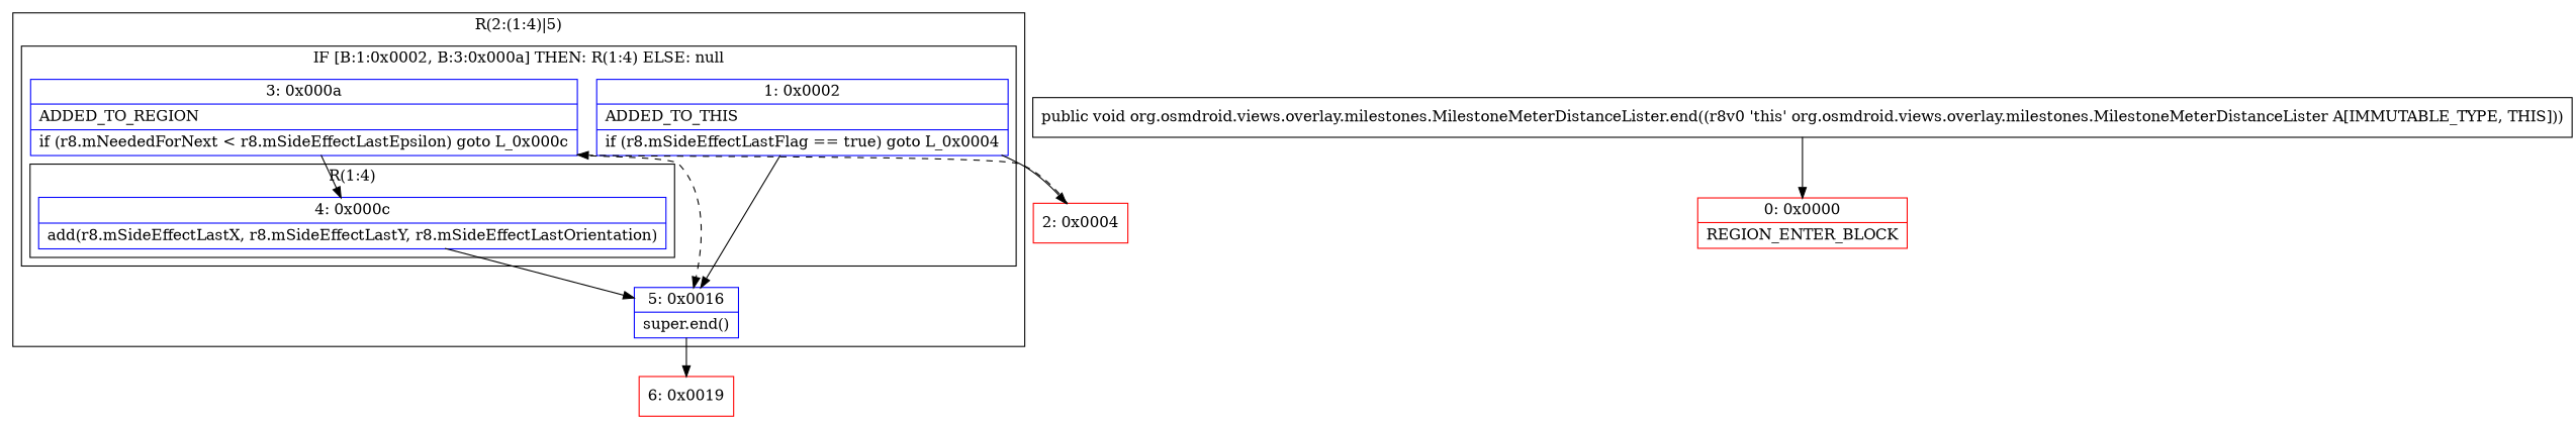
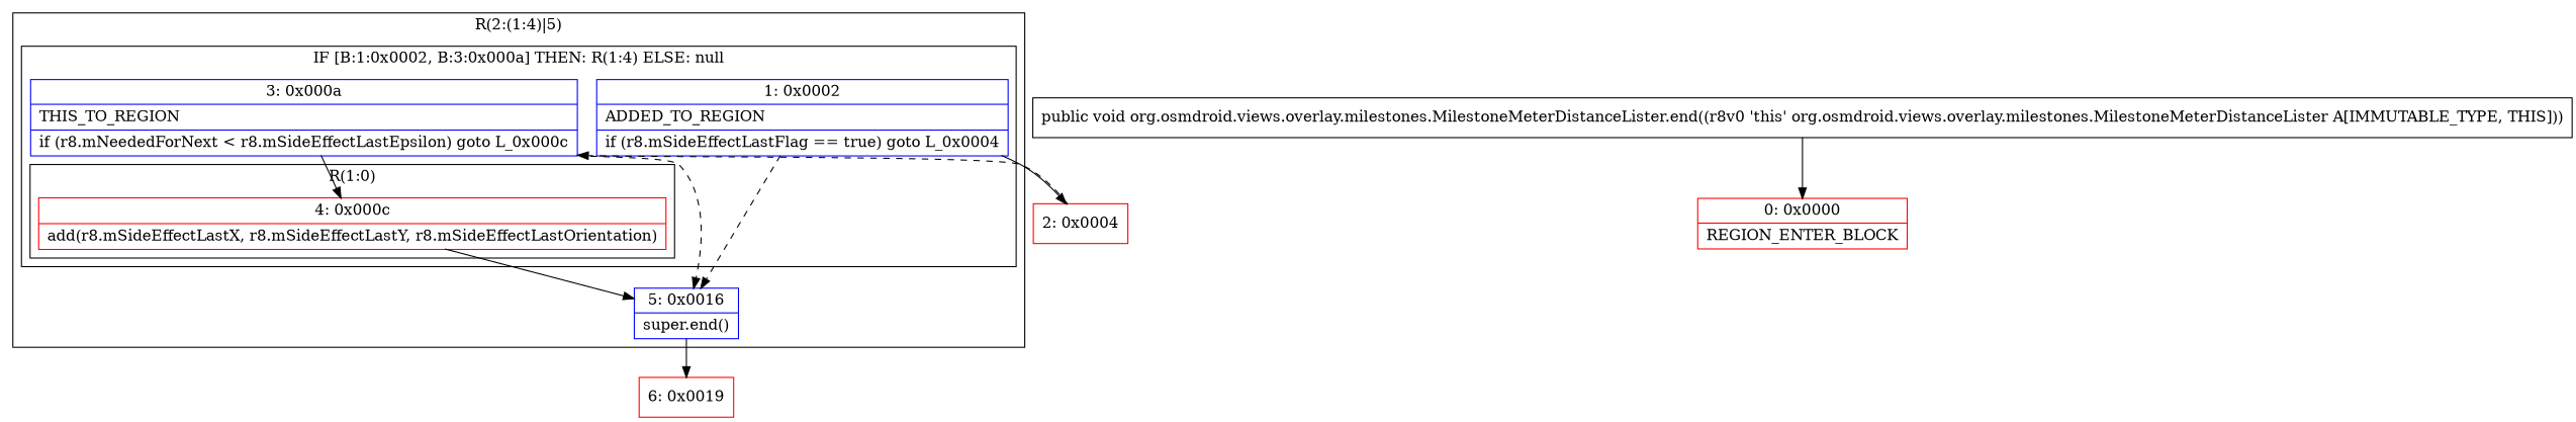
  digraph {
    node [color=blue shape=record]
-   n1 [label="{4\:\ 0x000c|add(r8.mSideEffectLastX, r8.mSideEffectLastY, r8.mSideEffectLastOrientation)\l}"]
-   n2 [label="{1\:\ 0x0002|ADDED_TO_THIS\l|if (r8.mSideEffectLastFlag == true) goto L_0x0004\l}"]
-   n3 [label="{3\:\ 0x000a|ADDED_TO_REGION\l|if (r8.mNeededForNext \< r8.mSideEffectLastEpsilon) goto L_0x000c\l}"]
+   n1 [color=red label="{4\:\ 0x000c|add(r8.mSideEffectLastX, r8.mSideEffectLastY, r8.mSideEffectLastOrientation)\l}"]
+   n2 [label="{1\:\ 0x0002|ADDED_TO_REGION\l|if (r8.mSideEffectLastFlag == true) goto L_0x0004\l}"]
+   n3 [label="{3\:\ 0x000a|THIS_TO_REGION\l|if (r8.mNeededForNext \< r8.mSideEffectLastEpsilon) goto L_0x000c\l}"]
    n4 [label="{5\:\ 0x0016|super.end()\l}"]
    n5 [color=red label="{2\:\ 0x0004}"]
    n6 [color=red label="{6\:\ 0x0019}"]
    n7 [color=red label="{0\:\ 0x0000|REGION_ENTER_BLOCK\l}"]
    n8 [label="{public void org.osmdroid.views.overlay.milestones.MilestoneMeterDistanceLister.end((r8v0 'this' org.osmdroid.views.overlay.milestones.MilestoneMeterDistanceLister A[IMMUTABLE_TYPE, THIS])) }" color=""]
    subgraph cluster_1 {
      label="R(2:(1:4)|5)"
      n4
      subgraph cluster_2 {
        label="IF [B:1:0x0002, B:3:0x000a] THEN: R(1:4) ELSE: null"
        n2
        n3
        subgraph cluster_3 {
-         label="R(1:4)"
+         label="R(1:0)"
          n1
        }
      }
    }
    n1 -> n4
-   n2 -> n4 [style=solid]
+   n2 -> n4 [style=dashed]
    n2 -> n5
    n3 -> n1
    n3 -> n4 [style=dashed]
    n4 -> n6
    n5 -> n3 [style=dashed]
    n8 -> n7
  }
